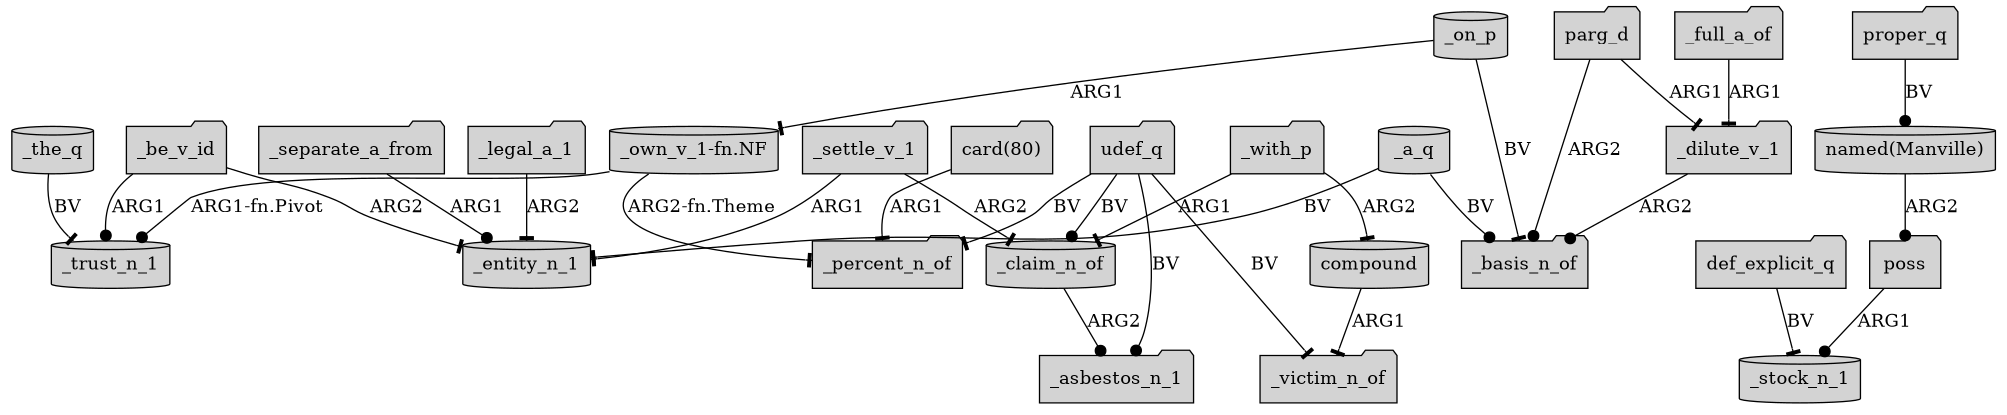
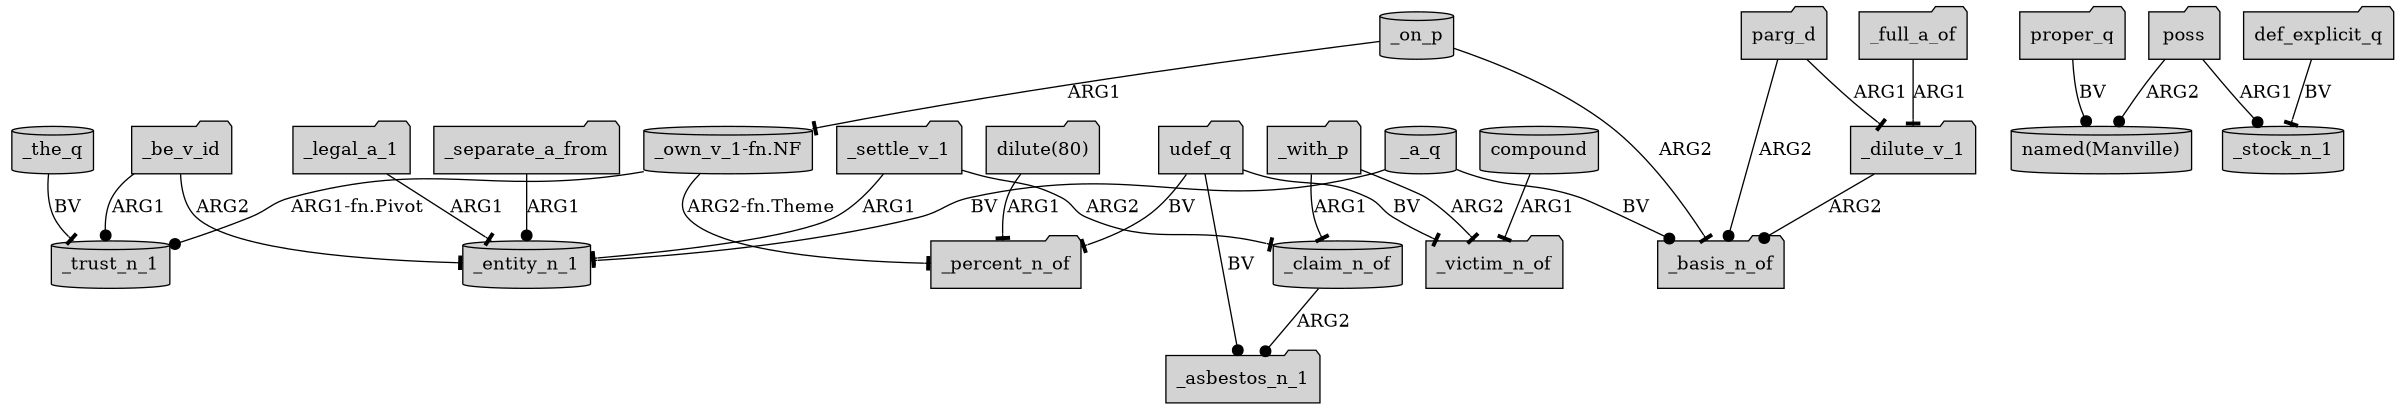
  digraph {
    node [shape=folder style=filled]
    edge [arrowhead=tee]
    _trust_n_1 [shape=cylinder]
    _be_v_id
    _entity_n_1 [shape=cylinder]
    "named(Manville)" [shape=cylinder]
    proper_q
    poss
    _stock_n_1 [shape=cylinder]
    compound [shape=cylinder]
    _victim_n_of
    parg_d
    _basis_n_of
    _dilute_v_1
    udef_q
    _asbestos_n_1
    _percent_n_of
    _claim_n_of [shape=cylinder]
    _settle_v_1
    def_explicit_q
    "_own_v_1-fn.NF" [shape=cylinder]
    _a_q [shape=cylinder]
    _with_p
    _legal_a_1
    _full_a_of
    _on_p [shape=cylinder]
-   "card(80)"
+   "card(80)" [label="dilute(80)"]
    _the_q [shape=cylinder]
    _separate_a_from
    _be_v_id -> _trust_n_1 [arrowhead=dot label=ARG1]
    _be_v_id -> _entity_n_1 [label=ARG2]
    proper_q -> "named(Manville)" [arrowhead=dot label=BV]
-   "named(Manville)" -> poss [arrowhead=dot label=ARG2]
+   poss -> "named(Manville)" [arrowhead=dot label=ARG2]
    poss -> _stock_n_1 [arrowhead=dot label=ARG1]
    compound -> _victim_n_of [label=ARG1]
    parg_d -> _basis_n_of [arrowhead=dot label=ARG2]
    parg_d -> _dilute_v_1 [label=ARG1]
    _dilute_v_1 -> _basis_n_of [arrowhead=dot label=ARG2]
    udef_q -> _victim_n_of [label=BV]
    udef_q -> _asbestos_n_1 [arrowhead=dot label=BV]
    udef_q -> _percent_n_of [label=BV]
-   udef_q -> _claim_n_of [arrowhead=dot label=BV]
    _claim_n_of -> _asbestos_n_1 [arrowhead=dot label=ARG2]
    _settle_v_1 -> _entity_n_1 [label=ARG1]
    _settle_v_1 -> _claim_n_of [label=ARG2]
    def_explicit_q -> _stock_n_1 [label=BV]
    "_own_v_1-fn.NF" -> _trust_n_1 [arrowhead=dot label="ARG1-fn.Pivot"]
    "_own_v_1-fn.NF" -> _percent_n_of [label="ARG2-fn.Theme"]
    _a_q -> _entity_n_1 [label=BV]
    _a_q -> _basis_n_of [arrowhead=dot label=BV]
-   _with_p -> compound [label=ARG2]
+   _with_p -> _victim_n_of [label=ARG2]
    _with_p -> _claim_n_of [label=ARG1]
-   _legal_a_1 -> _entity_n_1 [label=ARG2]
+   _legal_a_1 -> _entity_n_1 [label=ARG1]
    _full_a_of -> _dilute_v_1 [label=ARG1]
-   _on_p -> _basis_n_of [label=BV]
+   _on_p -> _basis_n_of [label=ARG2]
    _on_p -> "_own_v_1-fn.NF" [label=ARG1]
    "card(80)" -> _percent_n_of [label=ARG1]
    _the_q -> _trust_n_1 [label=BV]
    _separate_a_from -> _entity_n_1 [arrowhead=dot label=ARG1]
  }
